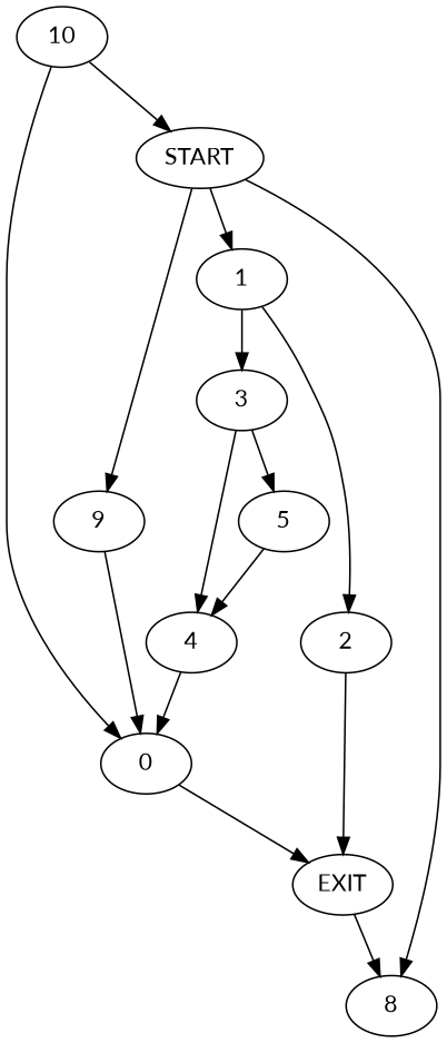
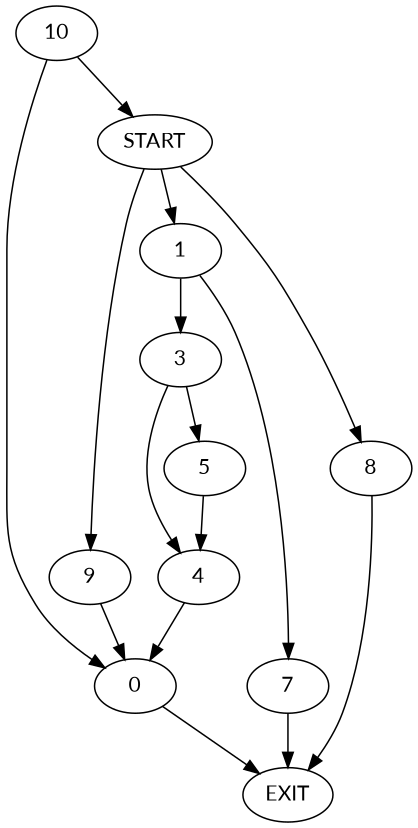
  digraph {
    fontname=Lato
    node [fontname=Lato]
    edge [fontname=Lato]
    n1 [label=START]
    1
    8
    9
-   2
+   2 [label=7]
    3
    n7 [label=EXIT]
    n8 [label=0]
    10
    4
    5
    n1 -> 1
    n1 -> 8
    n1 -> 9
    1 -> 2
    1 -> 3
-   n7 -> 8
+   8 -> n7
    9 -> n8
    2 -> n7
    3 -> 4
    3 -> 5
    n8 -> n7
    10 -> n1
    10 -> n8
    4 -> n8
    5 -> 4
  }
